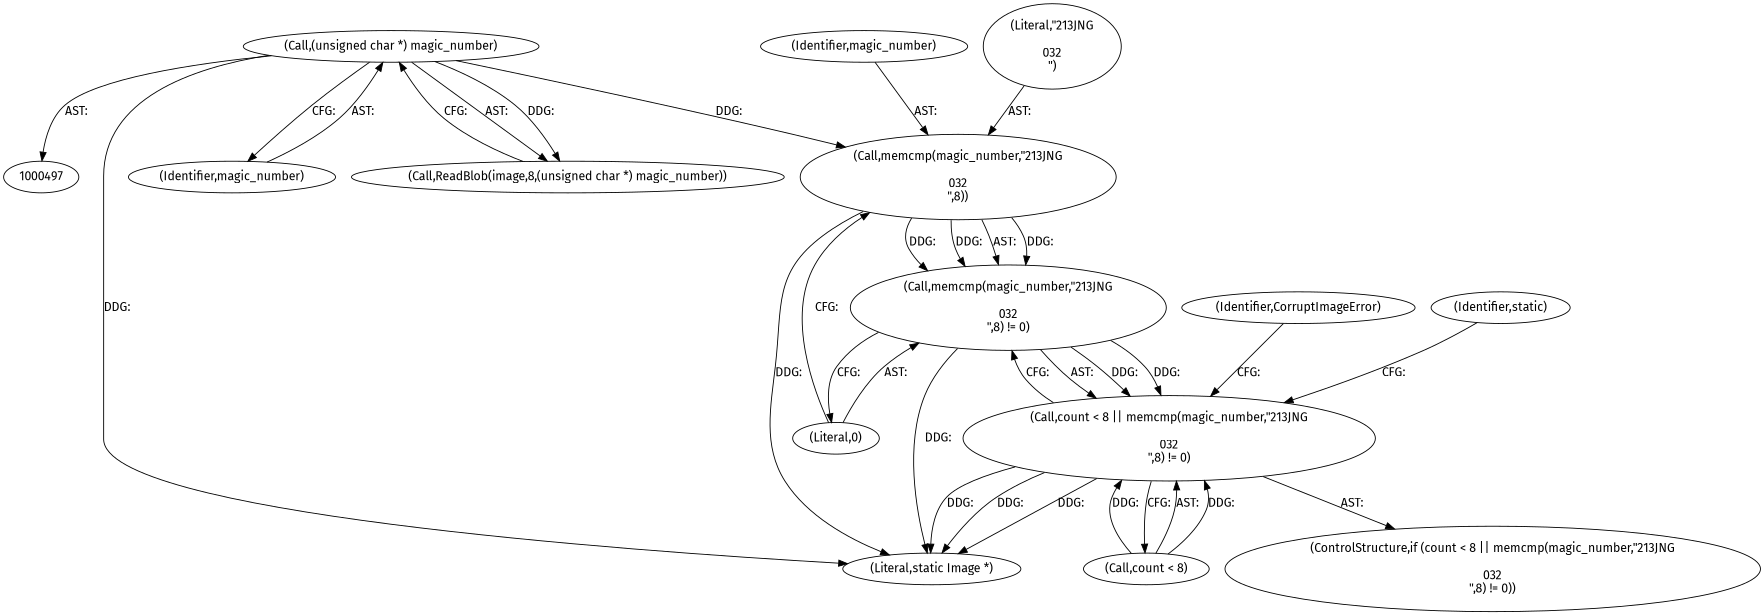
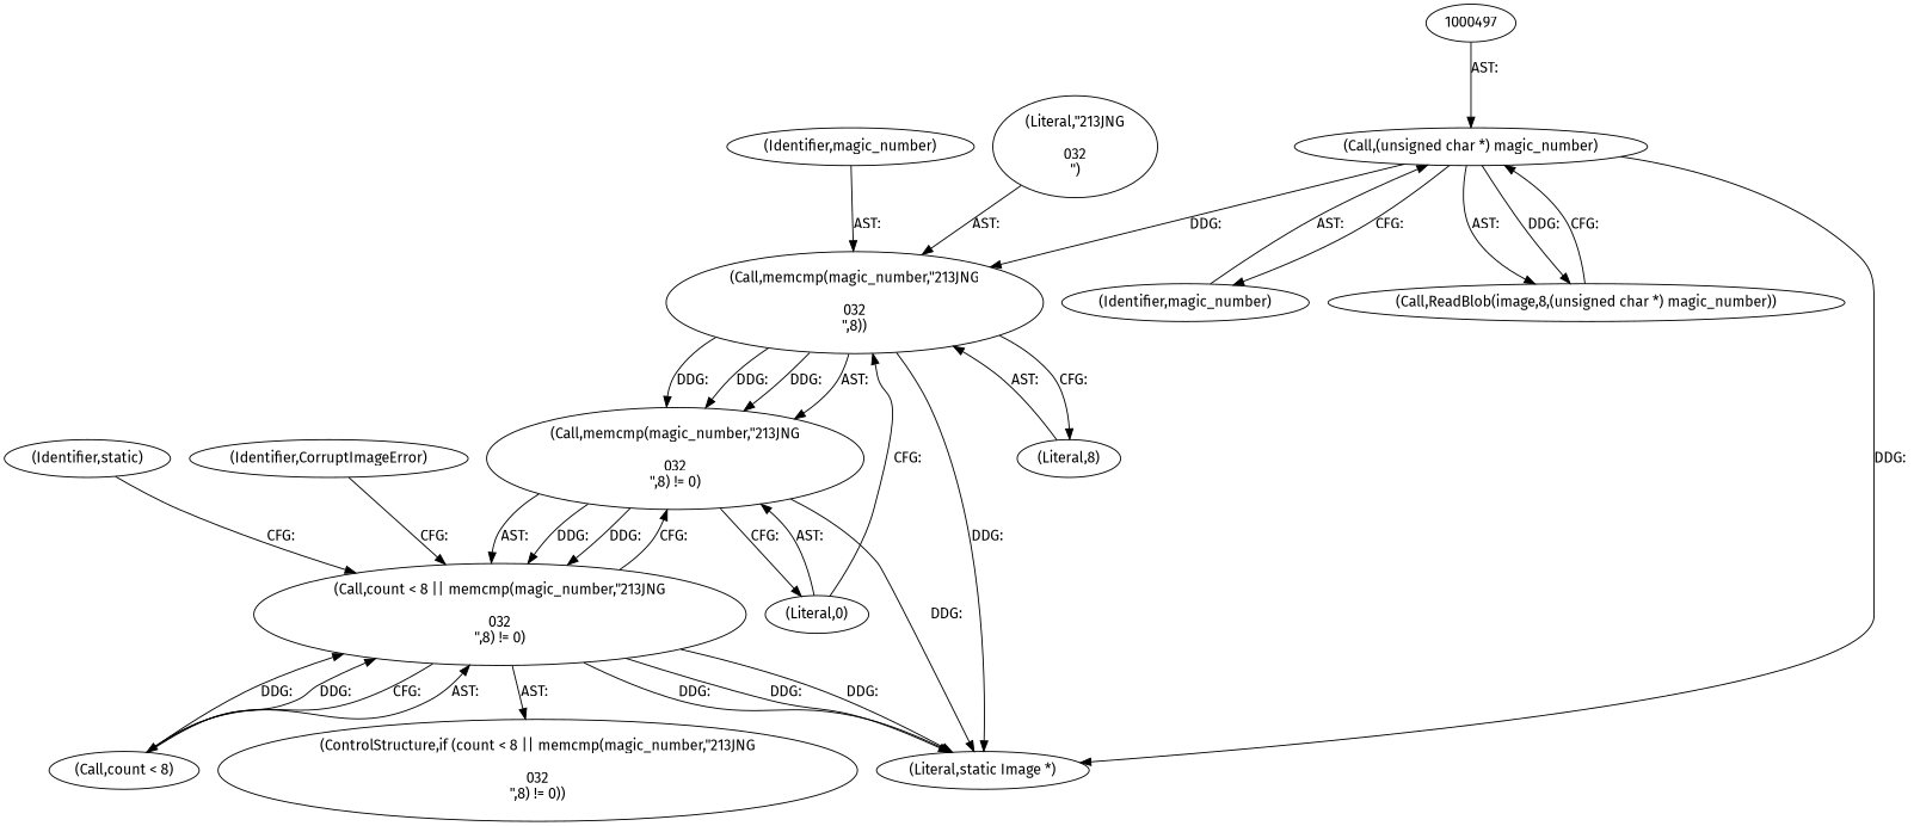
  digraph {
    fontname="Fira Sans"
    node [fontname="Fira Sans"]
    edge [fontname="Fira Sans"]
    n1 [label="(Call,memcmp(magic_number,\"\213JNG\r\n\032\n\",8))"]
    n2 [label="(Call,memcmp(magic_number,\"\213JNG\r\n\032\n\",8) != 0)"]
    n3 [label="(Literal,static Image *)"]
+   n4 [label="(Literal,8)"]
    n5 [label="(Call,count < 8 || memcmp(magic_number,\"\213JNG\r\n\032\n\",8) != 0)"]
    n6 [label="(Literal,0)"]
    n7 [label="(Call,(unsigned char *) magic_number)"]
    n8 [label="(Identifier,magic_number)"]
    n9 [label="(Call,ReadBlob(image,8,(unsigned char *) magic_number))"]
    n10 [label="(Call,count < 8)"]
    n11 [label="(ControlStructure,if (count < 8 || memcmp(magic_number,\"\213JNG\r\n\032\n\",8) != 0))"]
    n12 [label="(Identifier,static)"]
    n13 [label="(Identifier,CorruptImageError)"]
    n14 [label="(Identifier,magic_number)"]
    n15 [label="(Literal,\"\213JNG\r\n\032\n\")"]
    n16 [label=1000497]
    n1 -> n2 [label="AST: "]
    n1 -> n2 [label="DDG: "]
    n1 -> n2 [label="DDG: "]
    n1 -> n2 [label="DDG: "]
    n1 -> n3 [label="DDG: "]
+   n1 -> n4 [label="CFG: "]
    n2 -> n3 [label="DDG: "]
    n2 -> n5 [label="AST: "]
    n2 -> n5 [label="DDG: "]
    n2 -> n5 [label="DDG: "]
    n2 -> n6 [label="CFG: "]
+   n4 -> n1 [label="AST: "]
    n5 -> n2 [label="CFG: "]
    n5 -> n3 [label="DDG: "]
    n5 -> n3 [label="DDG: "]
    n5 -> n3 [label="DDG: "]
    n5 -> n10 [label="CFG: "]
    n5 -> n11 [label="AST: "]
    n6 -> n1 [label="CFG: "]
    n6 -> n2 [label="AST: "]
    n7 -> n1 [label="DDG: "]
    n7 -> n3 [label="DDG: "]
    n7 -> n8 [label="CFG: "]
    n7 -> n9 [label="AST: "]
    n7 -> n9 [label="DDG: "]
    n8 -> n7 [label="AST: "]
    n9 -> n7 [label="CFG: "]
    n10 -> n5 [label="AST: "]
    n10 -> n5 [label="DDG: "]
    n10 -> n5 [label="DDG: "]
    n12 -> n5 [label="CFG: "]
    n13 -> n5 [label="CFG: "]
    n14 -> n1 [label="AST: "]
    n15 -> n1 [label="AST: "]
-   n7 -> n16 [label="AST: "]
+   n16 -> n7 [label="AST: "]
  }
